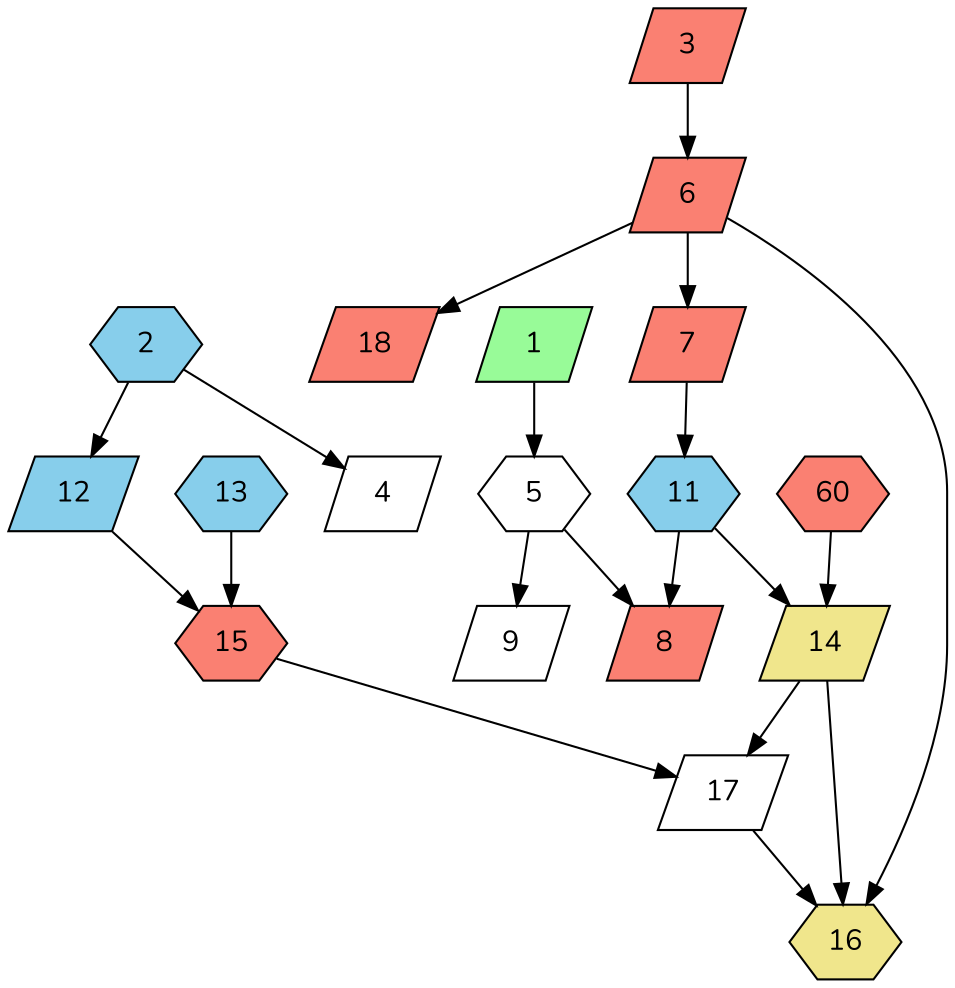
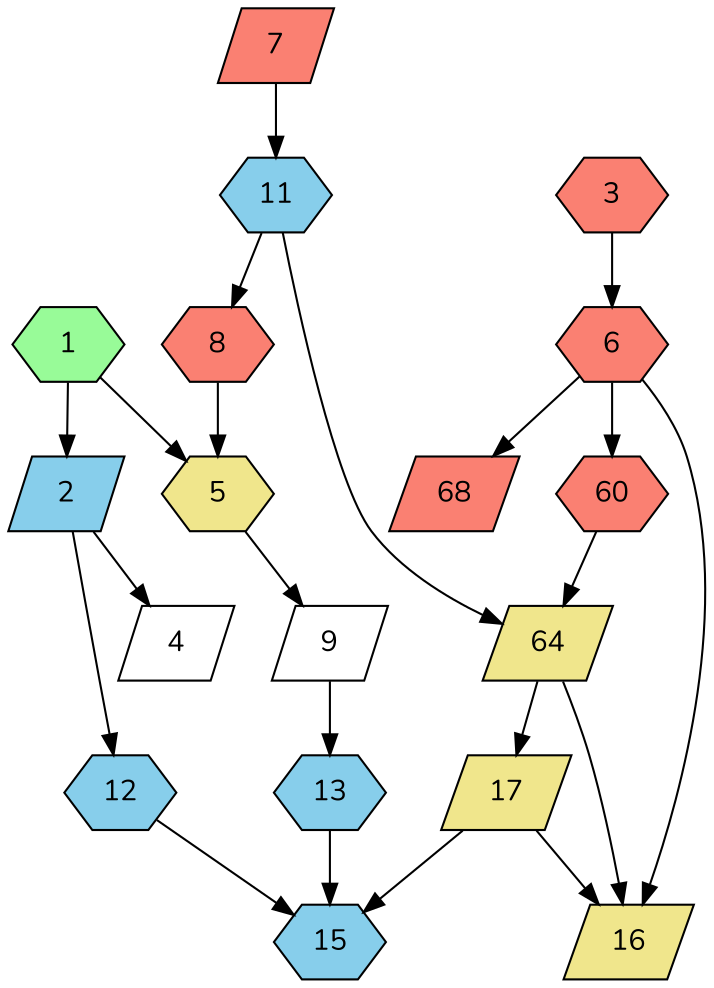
  strict digraph {
    fontname=Nunito
    node [fillcolor=salmon fontname=Nunito shape=hexagon style=filled]
    edge [fontname=Nunito]
-   1 [fillcolor=palegreen shape=parallelogram]
-   2 [fillcolor=skyblue]
-   5 [fillcolor=white]
+   1 [fillcolor=palegreen]
+   2 [fillcolor=skyblue shape=parallelogram]
+   5 [fillcolor=khaki]
    4 [fillcolor=white shape=parallelogram]
-   12 [fillcolor=skyblue shape=parallelogram]
-   8 [shape=parallelogram]
+   12 [fillcolor=skyblue]
+   8
    9 [fillcolor=white shape=parallelogram]
-   15
+   15 [fillcolor=skyblue]
    13 [fillcolor=skyblue]
    7 [shape=parallelogram]
    11 [fillcolor=skyblue]
-   17 [fillcolor=white shape=parallelogram]
-   6 [shape=parallelogram]
-   3 [shape=parallelogram]
+   17 [fillcolor=khaki shape=parallelogram]
+   6
+   3
    n15 [label=60]
-   16 [fillcolor=khaki]
-   18 [shape=parallelogram]
-   14 [fillcolor=khaki shape=parallelogram]
+   16 [fillcolor=khaki shape=parallelogram]
+   18 [shape=parallelogram label=68]
+   14 [fillcolor=khaki shape=parallelogram label=64]
+   1 -> 2
    1 -> 5
    2 -> 4
    2 -> 12
-   5 -> 8
+   8 -> 5
    5 -> 9
    12 -> 15
-   15 -> 17
+   9 -> 13
+   17 -> 15
    13 -> 15
    7 -> 11
    11 -> 8
    11 -> 14
    17 -> 16
-   6 -> 7
+   6 -> n15
    6 -> 16
    6 -> 18
    3 -> 6
    n15 -> 14
    14 -> 17
    14 -> 16
  }
